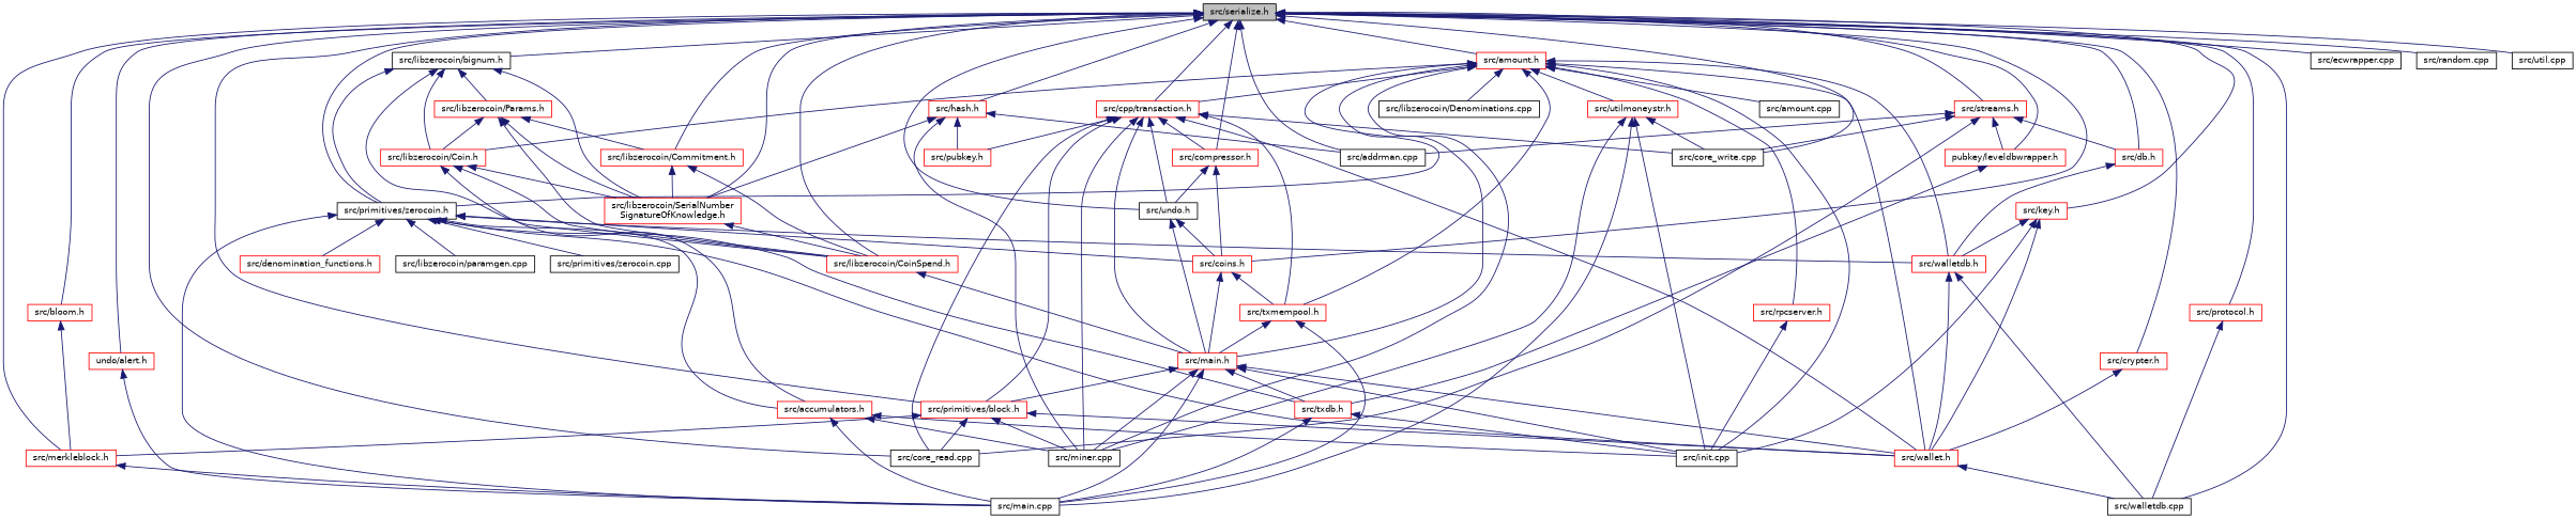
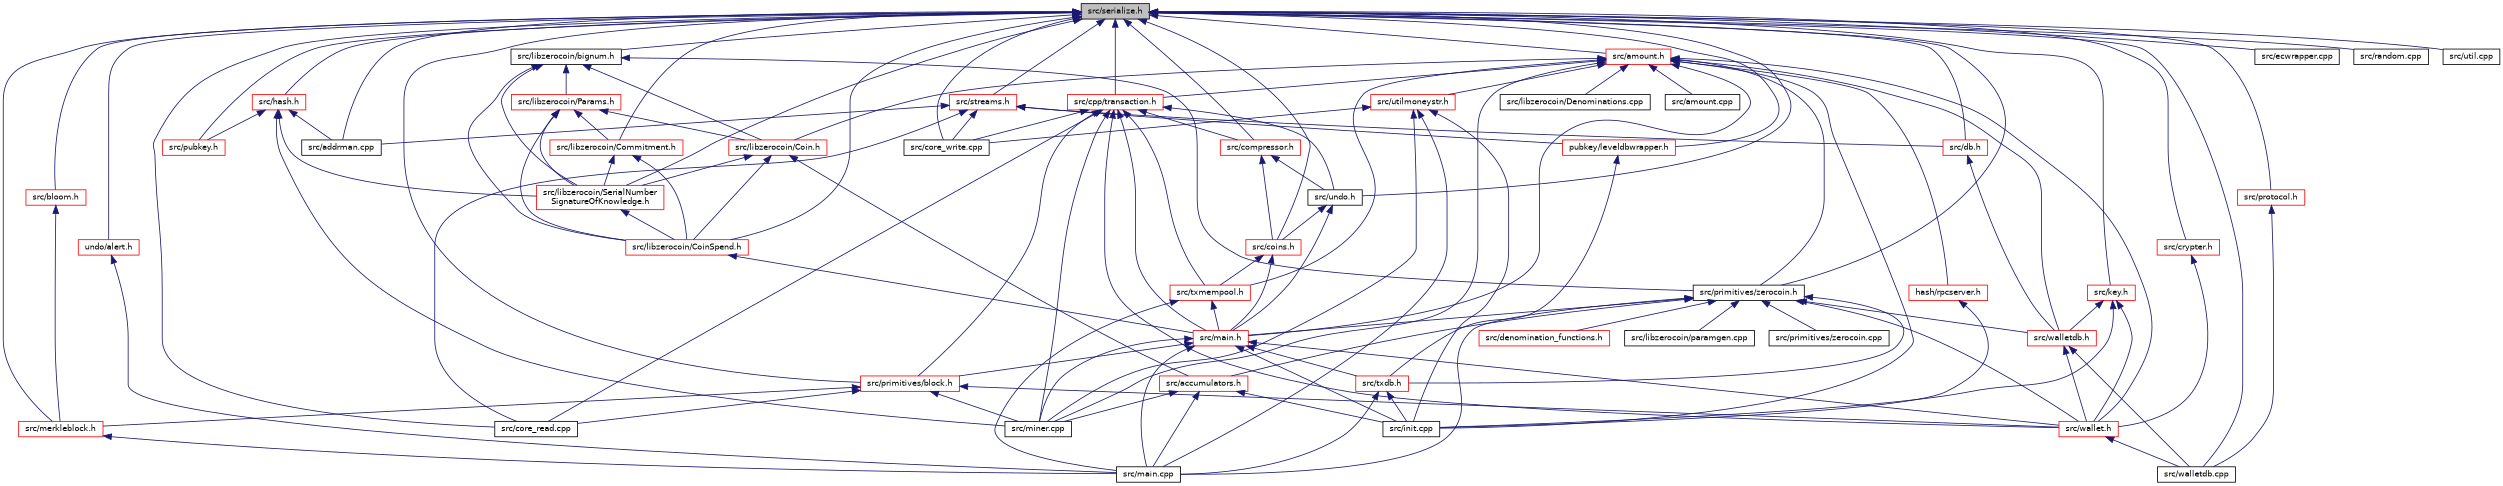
  digraph {
    node [color=red fillcolor=white fontname=Helvetica fontsize=10 shape=record style=filled]
    edge [color=midnightblue dir=back fontname=Helvetica fontsize=10 labelfontname=Helvetica labelfontsize=10 style=solid]
    n1 [color=black fillcolor=grey75 fontcolor=black height=0.2 label="src/serialize.h" width=0.4]
    n2 [color=black height=0.2 label="src/libzerocoin/bignum.h" width=0.4]
    n3 [height=0.2 label="src/libzerocoin/CoinSpend.h" width=0.4]
    n4 [color=black height=0.2 label="src/walletdb.cpp" width=0.4]
    n5 [height=0.2 label="src/libzerocoin/SerialNumber\lSignatureOfKnowledge.h" width=0.4]
    n6 [height=0.2 label="src/libzerocoin/Commitment.h" width=0.4]
    n7 [color=black height=0.2 label="src/primitives/zerocoin.h" width=0.4]
    n8 [height=0.2 label="src/amount.h" width=0.4]
    n9 [height=0.2 label="src/cpp/transaction.h" width=0.4]
    n10 [height=0.2 label="src/primitives/block.h" width=0.4]
    n11 [color=black height=0.2 label="src/core_read.cpp" width=0.4]
    n12 [height=0.2 label="src/merkleblock.h" width=0.4]
    n13 [height=0.2 label="src/compressor.h" width=0.4]
    n14 [height=0.2 label="src/coins.h" width=0.4]
    n15 [color=black height=0.2 label="src/undo.h" width=0.4]
    n16 [color=black height=0.2 label="src/core_write.cpp" width=0.4]
    n17 [height=0.2 label="src/protocol.h" width=0.4]
    n18 [height=0.2 label="src/bloom.h" width=0.4]
    n19 [height=0.2 label="src/hash.h" width=0.4]
    n20 [height=0.2 label="src/pubkey.h" width=0.4]
    n21 [color=black height=0.2 label="src/addrman.cpp" width=0.4]
    n22 [height=0.2 label="src/streams.h" width=0.4]
    n23 [height=0.2 label="pubkey/leveldbwrapper.h" width=0.4]
    n24 [height=0.2 label="src/db.h" width=0.4]
    n25 [height=0.2 label="src/key.h" width=0.4]
    n26 [height=0.2 label="src/crypter.h" width=0.4]
    n27 [height=0.2 label="undo/alert.h" width=0.4]
    n28 [color=black height=0.2 label="src/ecwrapper.cpp" width=0.4]
    n29 [color=black height=0.2 label="src/random.cpp" width=0.4]
    n30 [color=black height=0.2 label="src/util.cpp" width=0.4]
    n31 [height=0.2 label="src/libzerocoin/Params.h" width=0.4]
    n32 [height=0.2 label="src/libzerocoin/Coin.h" width=0.4]
    n33 [height=0.2 label="src/main.h" width=0.4]
    n34 [height=0.2 label="src/accumulators.h" width=0.4]
    n35 [color=black height=0.2 label="src/main.cpp" width=0.4]
    n36 [height=0.2 label="src/txdb.h" width=0.4]
    n37 [height=0.2 label="src/wallet.h" width=0.4]
    n38 [height=0.2 label="src/walletdb.h" width=0.4]
    n39 [height=0.2 label="src/denomination_functions.h" width=0.4]
    n40 [color=black height=0.2 label="src/libzerocoin/paramgen.cpp" width=0.4]
    n41 [color=black height=0.2 label="src/primitives/zerocoin.cpp" width=0.4]
    n42 [color=black height=0.2 label="src/init.cpp" width=0.4]
    n43 [color=black height=0.2 label="src/miner.cpp" width=0.4]
    n44 [height=0.2 label="src/txmempool.h" width=0.4]
    n45 [color=black height=0.2 label="src/amount.cpp" width=0.4]
    n46 [height=0.2 label="src/utilmoneystr.h" width=0.4]
-   n47 [height=0.2 label="src/rpcserver.h" width=0.4]
+   n47 [height=0.2 label="hash/rpcserver.h" width=0.4]
    n48 [color=black height=0.2 label="src/libzerocoin/Denominations.cpp" width=0.4]
    n1 -> n2
    n1 -> n3
    n1 -> n4
    n1 -> n5
    n1 -> n6
    n1 -> n7
    n1 -> n8
    n1 -> n9
    n1 -> n10
    n1 -> n11
    n1 -> n12
    n1 -> n13
    n1 -> n14
    n1 -> n15
    n1 -> n16
    n1 -> n17
    n1 -> n18
    n1 -> n19
-   n9 -> n20
+   n1 -> n20
    n1 -> n21
    n1 -> n22
    n1 -> n23
    n1 -> n24
    n1 -> n25
    n1 -> n26
    n1 -> n27
    n1 -> n28
    n1 -> n29
    n1 -> n30
    n2 -> n3
    n2 -> n5
    n2 -> n7
    n2 -> n31
    n2 -> n32
    n3 -> n33
    n5 -> n3
    n6 -> n3
    n6 -> n5
-   n7 -> n14
+   n7 -> n33
    n7 -> n34
    n7 -> n35
    n7 -> n36
    n7 -> n37
    n7 -> n38
    n7 -> n39
    n7 -> n40
    n7 -> n41
    n8 -> n7
    n8 -> n9
    n8 -> n32
    n8 -> n33
    n8 -> n37
    n8 -> n38
    n8 -> n42
    n8 -> n43
    n8 -> n44
    n8 -> n45
    n8 -> n46
    n8 -> n47
    n8 -> n48
    n9 -> n10
    n9 -> n11
    n9 -> n13
    n9 -> n15
    n9 -> n16
    n9 -> n33
    n9 -> n37
    n9 -> n43
    n9 -> n44
    n10 -> n11
    n10 -> n12
    n10 -> n37
    n10 -> n43
    n12 -> n35
    n13 -> n14
    n13 -> n15
    n14 -> n33
    n14 -> n44
    n15 -> n14
    n15 -> n33
    n17 -> n4
    n18 -> n12
    n19 -> n5
    n19 -> n20
    n19 -> n21
    n19 -> n43
    n22 -> n11
    n22 -> n16
    n22 -> n21
    n22 -> n23
    n22 -> n24
    n23 -> n36
    n24 -> n38
    n25 -> n37
    n25 -> n38
    n25 -> n42
    n26 -> n37
    n27 -> n35
    n31 -> n3
    n31 -> n5
    n31 -> n6
    n31 -> n32
    n32 -> n3
    n32 -> n5
    n32 -> n34
    n33 -> n10
    n33 -> n35
    n33 -> n36
    n33 -> n37
    n33 -> n42
    n33 -> n43
    n34 -> n35
    n34 -> n42
    n34 -> n43
    n36 -> n35
    n36 -> n42
    n37 -> n4
    n38 -> n4
    n38 -> n37
    n44 -> n33
    n44 -> n35
    n46 -> n16
    n46 -> n35
    n46 -> n42
    n46 -> n43
    n47 -> n42
  }
